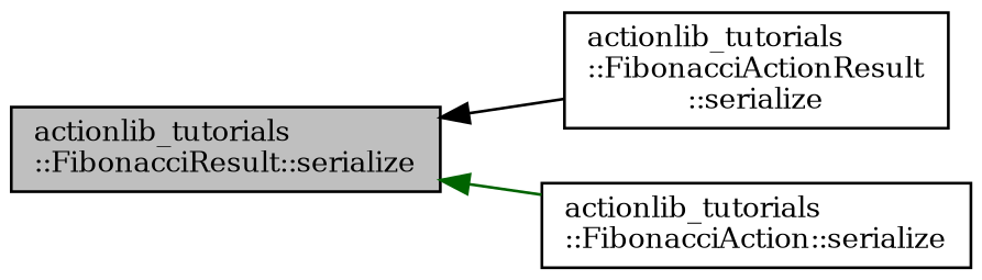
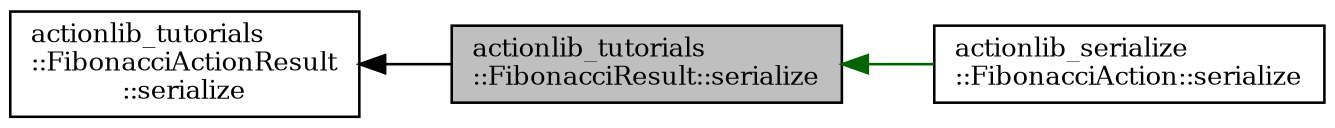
  digraph {
    fontname="DejaVu Serif"
    rankdir=LR
    node [color=black fillcolor=white fontname="DejaVu Serif" fontsize=10 shape=record style=filled]
    edge [dir=back fontname="DejaVu Serif" fontsize=10 labelfontname=Helvetica labelfontsize=10 style=solid]
    n1 [fillcolor=grey75 fontcolor=black height=0.2 label="actionlib_tutorials\l::FibonacciResult::serialize" width=0.4]
    n2 [height=0.2 label="actionlib_tutorials\l::FibonacciActionResult\l::serialize" width=0.4]
-   n3 [height=0.2 label="actionlib_tutorials\l::FibonacciAction::serialize" width=0.4]
-   n1 -> n2 [color=black]
+   n3 [height=0.2 label="actionlib_serialize\l::FibonacciAction::serialize" width=0.4]
+   n2 -> n1 [color=black]
    n1 -> n3 [color=darkgreen]
  }
